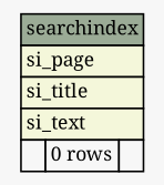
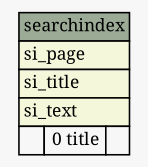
  digraph {
    bgcolor="#f7f7f7"
    fontname="Noto Serif"
    fontsize=11
    nodesep=0.18
    rankdir=RL
    ranksep=0.46
-   n1 [fontname="Noto Serif" fontsize=11 label=<     <TABLE BORDER="0" CELLBORDER="1" CELLSPACING="0" BGCOLOR="#ffffff">       <TR><TD COLSPAN="3" BGCOLOR="#9bab96" ALIGN="CENTER">searchindex</TD></TR>       <TR><TD PORT="si_page" COLSPAN="3" BGCOLOR="#f4f7da" ALIGN="LEFT">si_page</TD></TR>       <TR><TD PORT="si_title" COLSPAN="3" BGCOLOR="#f4f7da" ALIGN="LEFT">si_title</TD></TR>       <TR><TD PORT="si_text" COLSPAN="3" BGCOLOR="#f4f7da" ALIGN="LEFT">si_text</TD></TR>       <TR><TD ALIGN="LEFT" BGCOLOR="#f7f7f7">  </TD><TD ALIGN="RIGHT" BGCOLOR="#f7f7f7">0 rows</TD><TD ALIGN="RIGHT" BGCOLOR="#f7f7f7">  </TD></TR>     </TABLE>> shape=plaintext]
+   n1 [fontname="Noto Serif" fontsize=11 label=<     <TABLE BORDER="0" CELLBORDER="1" CELLSPACING="0" BGCOLOR="#ffffff">       <TR><TD COLSPAN="3" BGCOLOR="#9bab96" ALIGN="CENTER">searchindex</TD></TR>       <TR><TD PORT="si_page" COLSPAN="3" BGCOLOR="#f4f7da" ALIGN="LEFT">si_page</TD></TR>       <TR><TD PORT="si_title" COLSPAN="3" BGCOLOR="#f4f7da" ALIGN="LEFT">si_title</TD></TR>       <TR><TD PORT="si_text" COLSPAN="3" BGCOLOR="#f4f7da" ALIGN="LEFT">si_text</TD></TR>       <TR><TD ALIGN="LEFT" BGCOLOR="#f7f7f7">  </TD><TD ALIGN="RIGHT" BGCOLOR="#f7f7f7">0 title</TD><TD ALIGN="RIGHT" BGCOLOR="#f7f7f7">  </TD></TR>     </TABLE>> shape=plaintext]
  }
